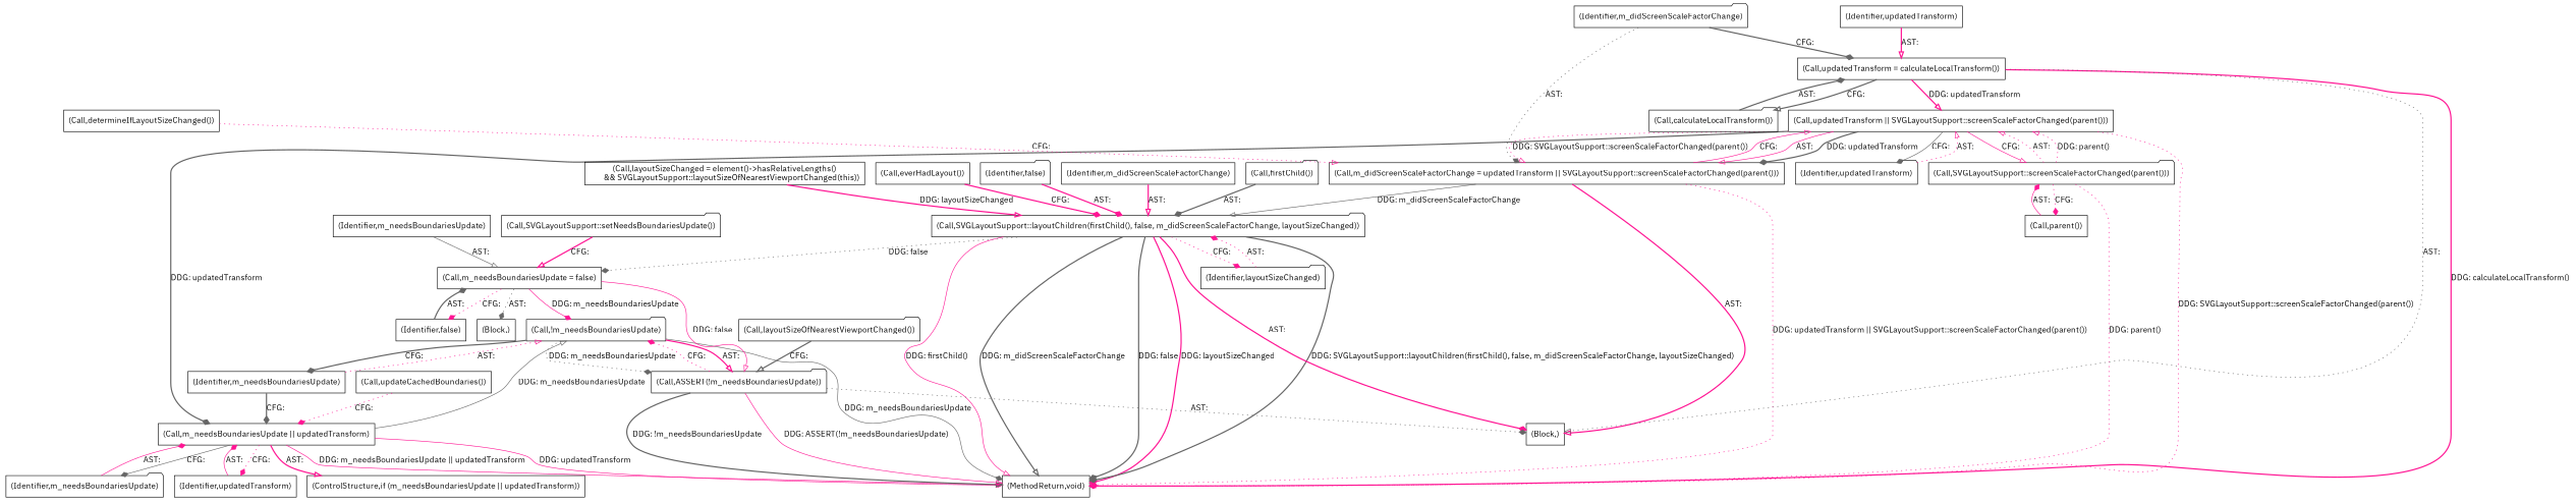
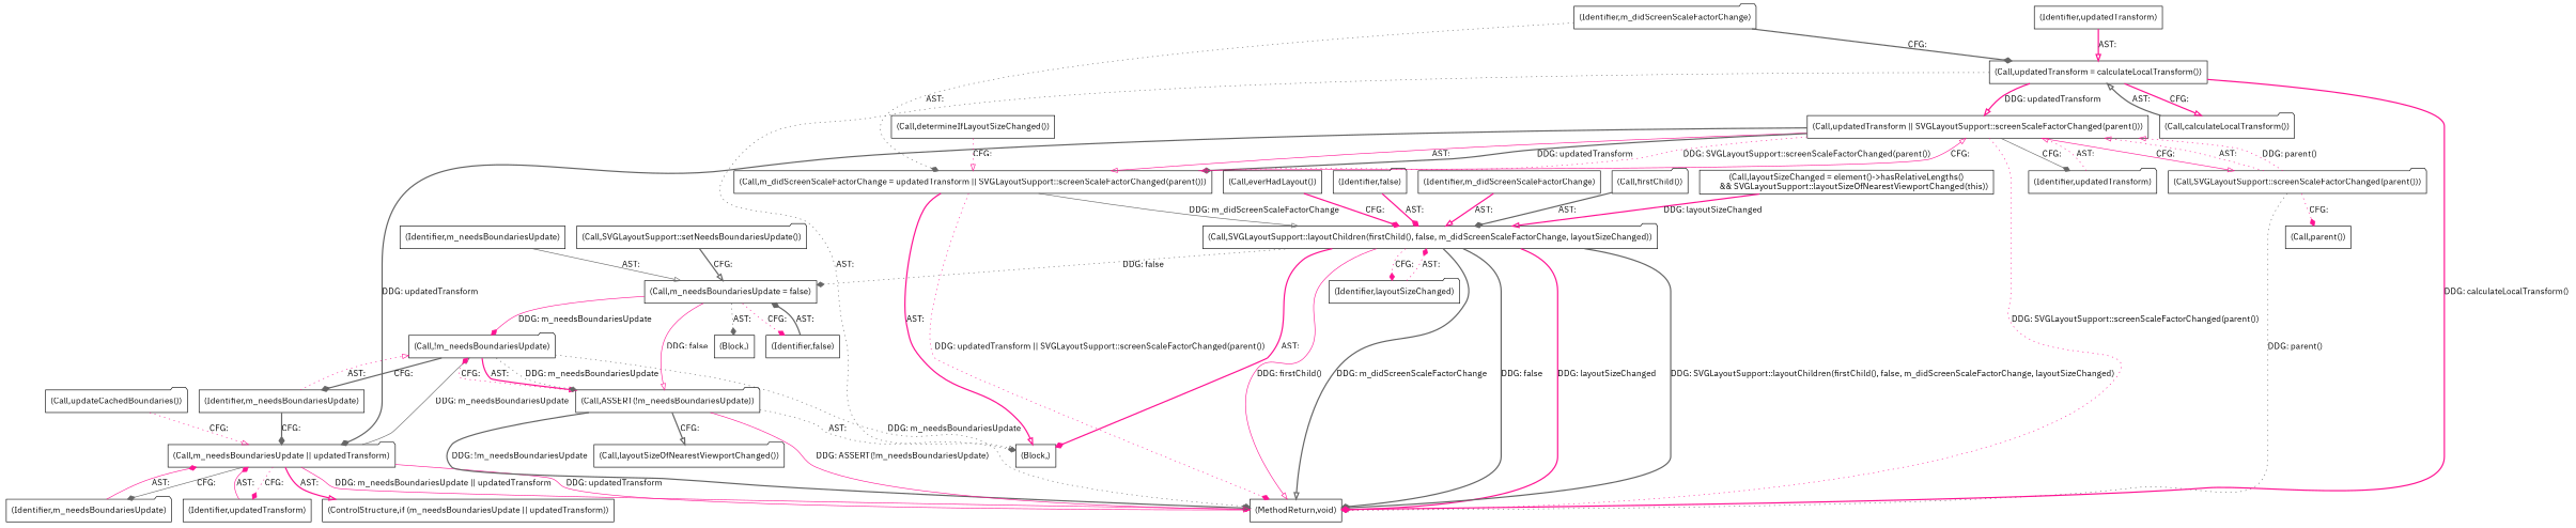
  digraph {
    fontname="IBM Plex Sans"
    node [fontname="IBM Plex Sans" shape=box]
    edge [arrowhead=diamond color=deeppink fontname="IBM Plex Sans" style=bold]
    n1 [label="(Call,updatedTransform || SVGLayoutSupport::screenScaleFactorChanged(parent()))"]
    n2 [label="(Call,SVGLayoutSupport::screenScaleFactorChanged(parent()))" shape=folder]
    n3 [label="(Call,m_didScreenScaleFactorChange = updatedTransform || SVGLayoutSupport::screenScaleFactorChanged(parent()))"]
-   n4 [label="(Call,m_needsBoundariesUpdate || updatedTransform)"]
+   n4 [label="(Call,m_needsBoundariesUpdate || updatedTransform)" shape=folder]
    n5 [label="(Identifier,updatedTransform)" shape=folder]
    n6 [label="(MethodReturn,void)"]
    n7 [label="(Call,parent())"]
    n8 [label="(Block,)"]
    n9 [label="(Call,SVGLayoutSupport::layoutChildren(firstChild(), false, m_didScreenScaleFactorChange, layoutSizeChanged))" shape=folder]
    n10 [label="(Call,!m_needsBoundariesUpdate)" shape=folder]
    n11 [label="(Identifier,m_needsBoundariesUpdate)" shape=folder]
    n12 [label="(Identifier,updatedTransform)"]
    n13 [label="(ControlStructure,if (m_needsBoundariesUpdate || updatedTransform))"]
    n14 [label="(Call,updatedTransform = calculateLocalTransform())"]
    n15 [label="(Call,calculateLocalTransform())" shape=folder]
    n16 [label="(Call,m_needsBoundariesUpdate = false)"]
    n17 [label="(Identifier,layoutSizeChanged)" shape=folder]
    n18 [label="(Identifier,false)"]
    n19 [label="(Block,)"]
    n20 [label="(Call,ASSERT(!m_needsBoundariesUpdate))" shape=folder]
    n21 [label="(Identifier,m_needsBoundariesUpdate)"]
    n22 [label="(Call,everHadLayout())"]
    n23 [label="(Identifier,m_needsBoundariesUpdate)"]
-   n24 [label="(Call,updateCachedBoundaries())"]
+   n24 [label="(Call,updateCachedBoundaries())" shape=folder]
    n25 [label="(Call,SVGLayoutSupport::setNeedsBoundariesUpdate())" shape=folder]
    n26 [label="(Identifier,false)" shape=folder]
    n27 [label="(Call,determineIfLayoutSizeChanged())"]
    n28 [label="(Identifier,m_didScreenScaleFactorChange)"]
    n29 [label="(Call,layoutSizeOfNearestViewportChanged())" shape=folder]
    n30 [label="(Call,firstChild())" shape=folder]
    n31 [label="(Identifier,m_didScreenScaleFactorChange)" shape=folder]
    n32 [label="(Identifier,updatedTransform)"]
    n33 [label="(Call,layoutSizeChanged = element()->hasRelativeLengths()\n        && SVGLayoutSupport::layoutSizeOfNearestViewportChanged(this))"]
    n1 -> n2 [arrowhead=onormal label="CFG: " style=solid]
    n1 -> n3 [arrowhead=onormal label="AST: " style=solid]
    n1 -> n3 [color=gray40 label="DDG: updatedTransform"]
    n1 -> n3 [arrowhead=onormal label="DDG: SVGLayoutSupport::screenScaleFactorChanged(parent())" style=dotted]
    n1 -> n4 [color=gray40 label="DDG: updatedTransform"]
    n1 -> n5 [color=gray40 label="CFG: " style=solid]
    n1 -> n6 [label="DDG: SVGLayoutSupport::screenScaleFactorChanged(parent())" style=dotted]
    n2 -> n1 [arrowhead=onormal label="AST: " style=dotted]
    n2 -> n1 [arrowhead=onormal label="DDG: parent()" style=dotted]
-   n2 -> n6 [arrowhead=onormal label="DDG: parent()" style=dotted]
+   n2 -> n6 [arrowhead=onormal color=gray40 label="DDG: parent()" style=dotted]
    n2 -> n7 [label="CFG: " style=dotted]
    n3 -> n1 [arrowhead=onormal label="CFG: " style=solid]
    n3 -> n6 [label="DDG: updatedTransform || SVGLayoutSupport::screenScaleFactorChanged(parent())" style=dotted]
    n3 -> n8 [arrowhead=onormal label="AST: "]
    n3 -> n9 [arrowhead=onormal color=gray40 label="DDG: m_didScreenScaleFactorChange" style=solid]
    n4 -> n6 [label="DDG: m_needsBoundariesUpdate || updatedTransform" style=solid]
    n4 -> n6 [arrowhead=onormal label="DDG: updatedTransform" style=solid]
    n4 -> n10 [arrowhead=onormal color=gray40 label="DDG: m_needsBoundariesUpdate" style=solid]
    n4 -> n11 [color=gray40 label="CFG: " style=solid]
    n4 -> n12 [label="CFG: " style=dotted]
    n4 -> n13 [arrowhead=onormal label="AST: "]
    n5 -> n1 [arrowhead=onormal label="AST: " style=dotted]
-   n7 -> n2 [label="AST: " style=solid]
    n9 -> n6 [arrowhead=onormal label="DDG: firstChild()" style=solid]
    n9 -> n6 [arrowhead=onormal color=gray40 label="DDG: m_didScreenScaleFactorChange"]
    n9 -> n6 [color=gray40 label="DDG: false"]
    n9 -> n6 [label="DDG: layoutSizeChanged"]
    n9 -> n6 [color=gray40 label="DDG: SVGLayoutSupport::layoutChildren(firstChild(), false, m_didScreenScaleFactorChange, layoutSizeChanged)"]
    n9 -> n8 [label="AST: "]
    n9 -> n16 [color=gray40 label="DDG: false" style=dotted]
    n9 -> n17 [label="CFG: " style=dotted]
-   n10 -> n6 [color=gray40 label="DDG: m_needsBoundariesUpdate" style=solid]
+   n10 -> n6 [color=gray40 label="DDG: m_needsBoundariesUpdate" style=dotted]
    n10 -> n20 [arrowhead=onormal label="AST: "]
    n10 -> n20 [color=gray40 label="DDG: m_needsBoundariesUpdate" style=dotted]
    n10 -> n21 [color=gray40 label="CFG: "]
    n11 -> n4 [label="AST: " style=solid]
    n12 -> n4 [label="AST: " style=solid]
    n14 -> n1 [arrowhead=onormal label="DDG: updatedTransform"]
    n14 -> n6 [label="DDG: calculateLocalTransform()"]
    n14 -> n8 [arrowhead=onormal color=gray40 label="AST: " style=dotted]
-   n14 -> n15 [arrowhead=onormal color=gray40 label="CFG: "]
-   n15 -> n14 [color=gray40 label="AST: "]
+   n14 -> n15 [arrowhead=onormal label="CFG: "]
+   n15 -> n14 [arrowhead=onormal color=gray40 label="AST: "]
    n16 -> n10 [label="DDG: m_needsBoundariesUpdate" style=solid]
    n16 -> n18 [label="CFG: " style=dotted]
    n16 -> n19 [color=gray40 label="AST: " style=dotted]
    n16 -> n20 [arrowhead=onormal label="DDG: false" style=solid]
    n17 -> n9 [label="AST: " style=dotted]
    n18 -> n16 [color=gray40 label="AST: "]
    n20 -> n6 [arrowhead=onormal color=gray40 label="DDG: !m_needsBoundariesUpdate"]
    n20 -> n6 [arrowhead=onormal label="DDG: ASSERT(!m_needsBoundariesUpdate)" style=solid]
    n20 -> n8 [color=gray40 label="AST: " style=dotted]
    n20 -> n10 [label="CFG: " style=dotted]
    n21 -> n4 [color=gray40 label="CFG: "]
    n21 -> n10 [arrowhead=onormal label="AST: " style=dotted]
    n22 -> n9 [label="CFG: "]
    n23 -> n16 [arrowhead=onormal color=gray40 label="AST: " style=solid]
-   n24 -> n4 [label="CFG: " style=dotted]
-   n25 -> n16 [arrowhead=onormal label="CFG: "]
+   n24 -> n4 [arrowhead=onormal label="CFG: " style=dotted]
+   n25 -> n16 [arrowhead=onormal color=gray40 label="CFG: "]
    n26 -> n9 [label="AST: "]
    n27 -> n3 [arrowhead=onormal label="CFG: " style=dotted]
    n28 -> n9 [arrowhead=onormal label="AST: "]
-   n29 -> n20 [arrowhead=onormal color=gray40 label="CFG: "]
+   n20 -> n29 [arrowhead=onormal color=gray40 label="CFG: "]
    n30 -> n9 [color=gray40 label="AST: "]
    n31 -> n3 [color=gray40 label="AST: " style=dotted]
    n31 -> n14 [color=gray40 label="CFG: "]
    n32 -> n14 [arrowhead=onormal label="AST: "]
    n33 -> n9 [arrowhead=onormal label="DDG: layoutSizeChanged"]
  }
